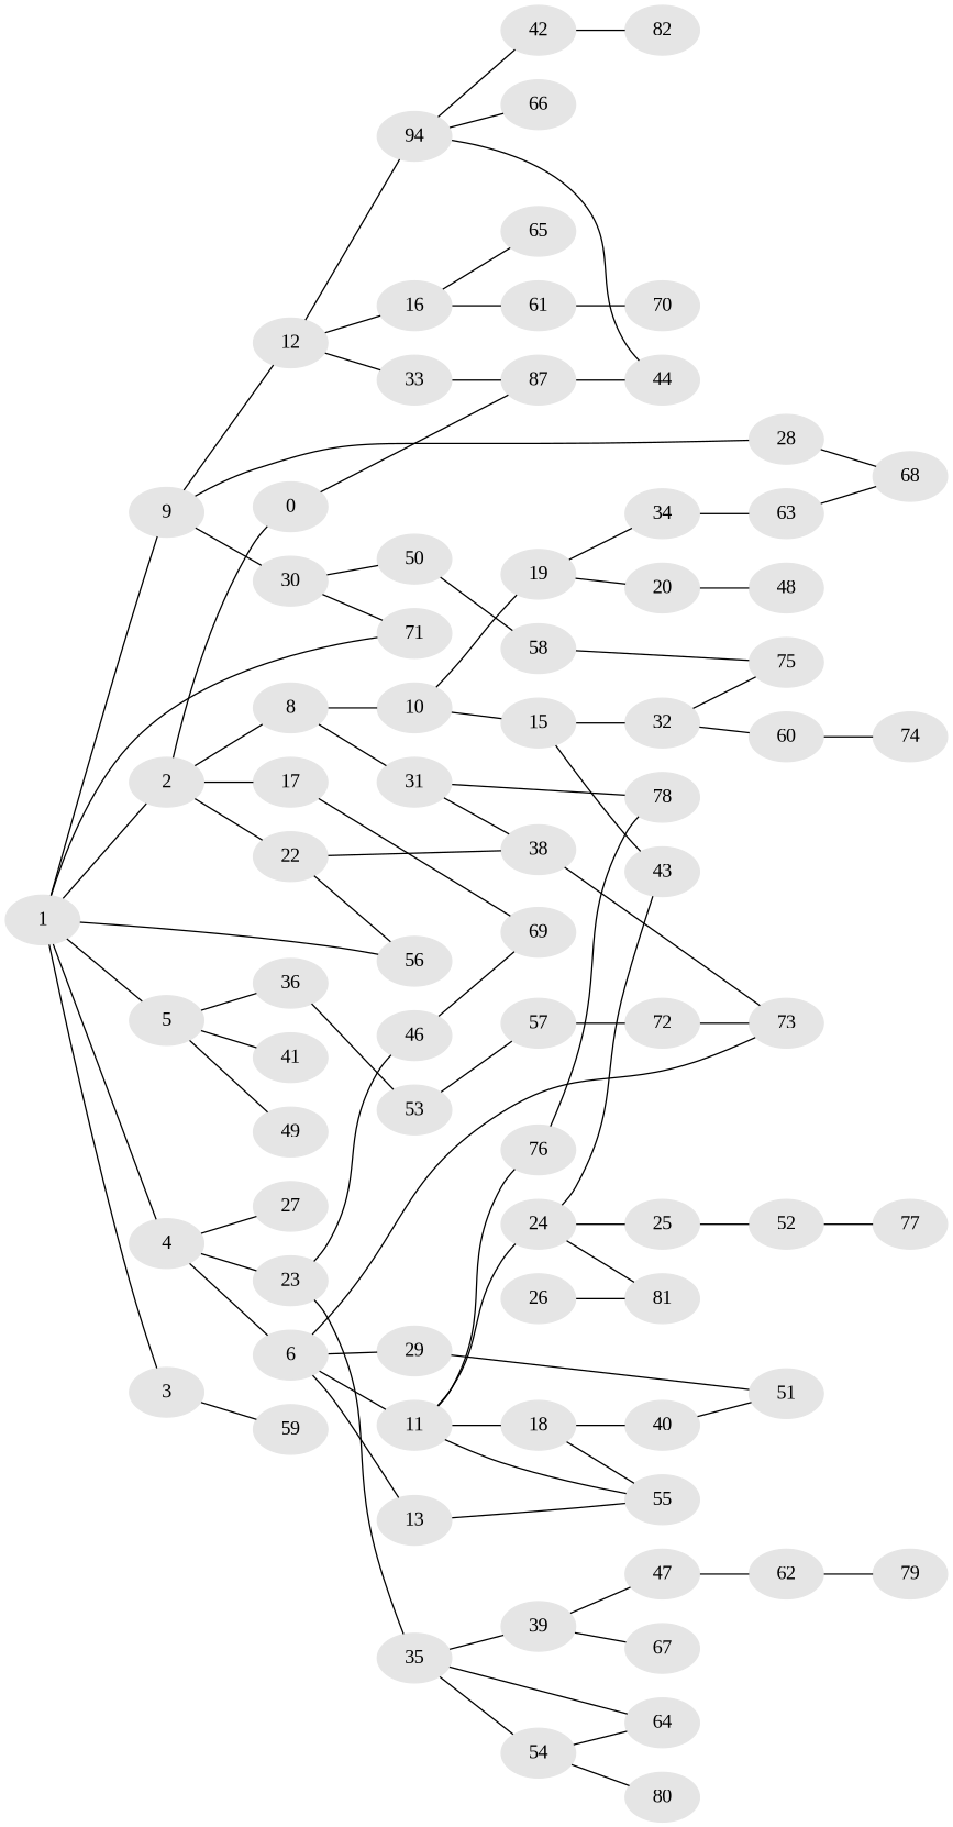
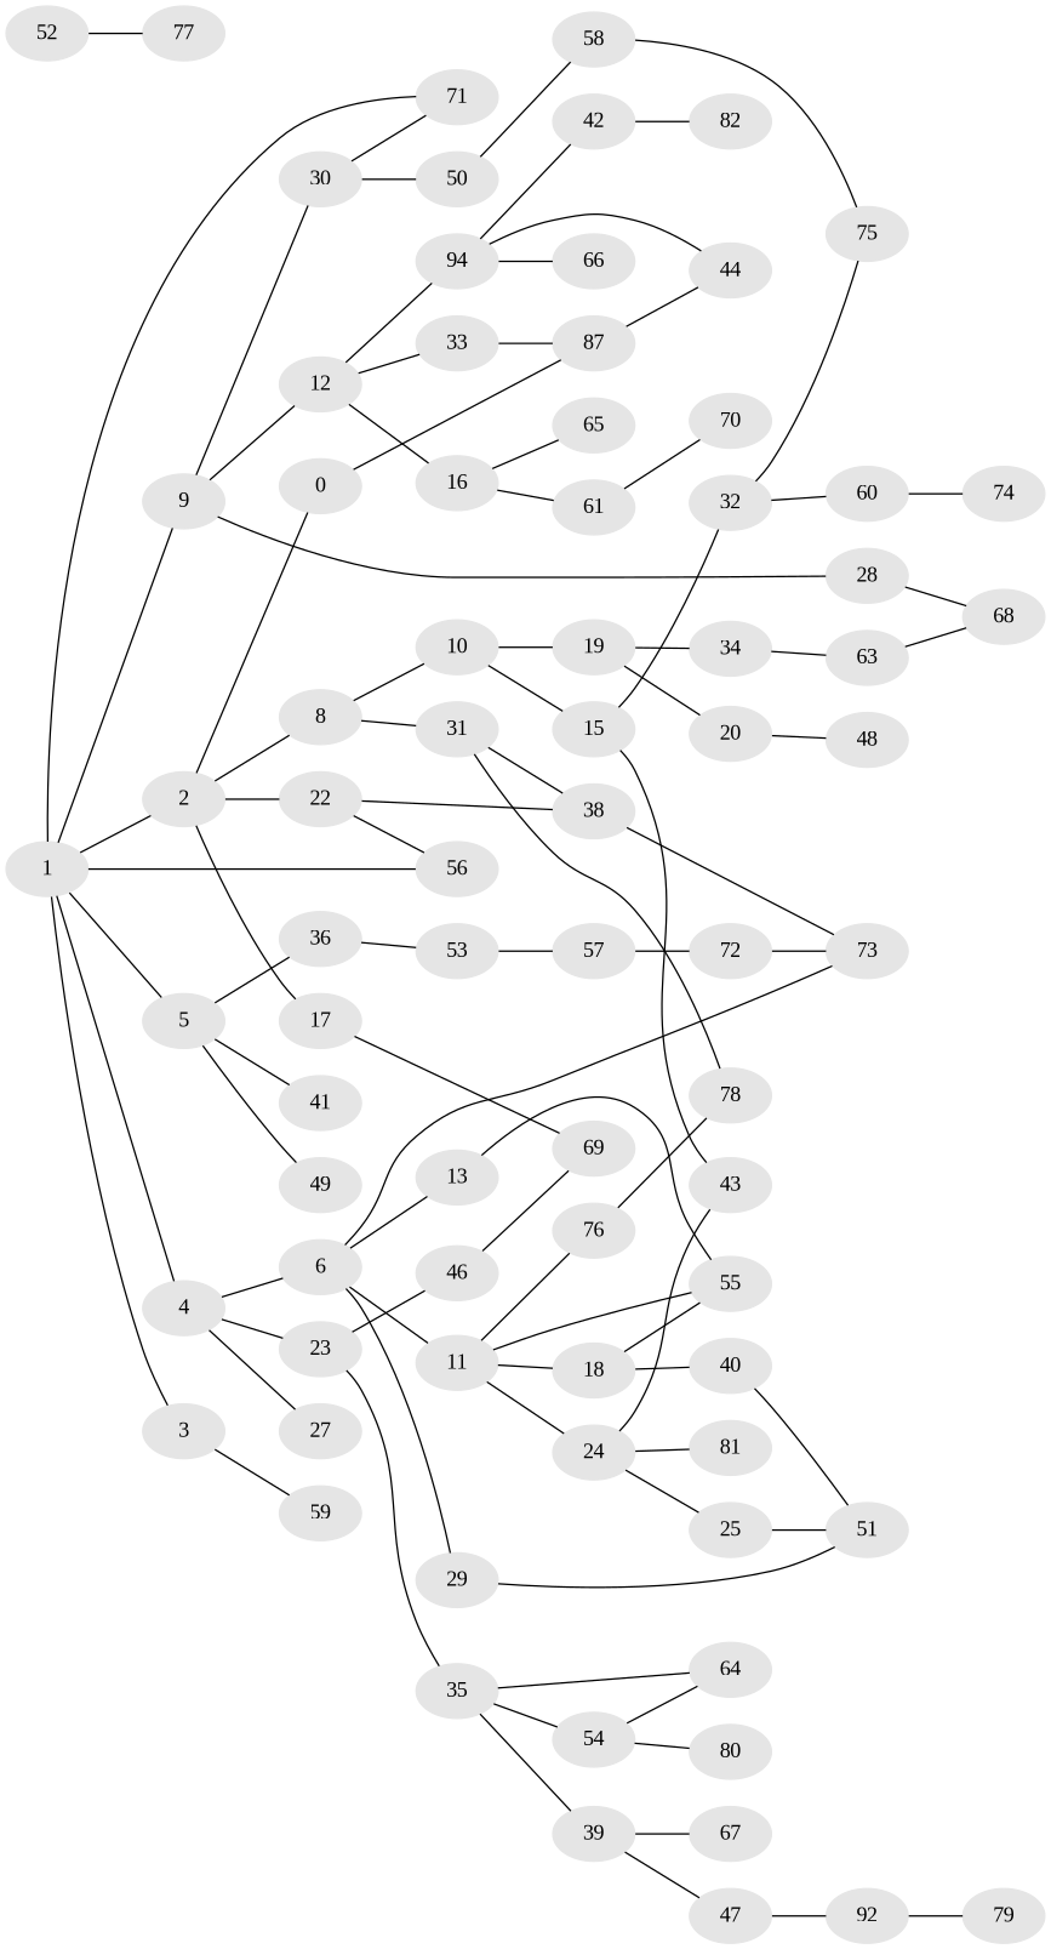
  graph {
    fontname="Liberation Serif"
    rankdir=LR
    node [color=gray90 fontname="Liberation Serif" style=filled]
    edge [fontname="Liberation Serif" weight=1.0]
    1
    2
    3
    4
    5
    9
    56
    71
    n9 [label=0]
    8
    17
    22
    59
    6
    23
    27
    36
    41
    49
    12
    28
    30
    n23 [label=87]
    10
    31
    69
    38
    11
    13
    29
    73
    35
    46
    53
    18
    24
    55
    76
    51
    44
    15
    19
    78
    n44 [label=94]
    16
    33
    68
    50
    32
    43
    20
    34
    40
    25
    81
    42
    66
    61
    65
    82
    60
    75
    70
    48
    63
-   26
    39
    54
    64
    52
    77
    58
    74
    47
    67
    80
    57
-   62
+   62 [label=92]
    79
    72
    1 -- 2
    1 -- 3
    1 -- 4
    1 -- 5
    1 -- 9
    1 -- 56
    1 -- 71
    2 -- n9
    2 -- 8
    2 -- 17
    2 -- 22
    3 -- 59
    4 -- 6
    4 -- 23
    4 -- 27
    5 -- 36
    5 -- 41
    5 -- 49
    9 -- 12
    9 -- 28
    9 -- 30
    n9 -- n23
    8 -- 10
    8 -- 31
    17 -- 69
    22 -- 56
    22 -- 38
    6 -- 11
    6 -- 13
    6 -- 29
    6 -- 73
    23 -- 35
    23 -- 46
    36 -- 53
    12 -- n44
    12 -- 16
    12 -- 33
    28 -- 68
    30 -- 71
    30 -- 50
    n23 -- 44
    10 -- 15
    10 -- 19
    31 -- 38
    31 -- 78
    38 -- 73
    11 -- 18 [weight=2.0]
    11 -- 24
    11 -- 55
    11 -- 76
    13 -- 55
    29 -- 51
    35 -- 39
    35 -- 54
    35 -- 64
    46 -- 69
    53 -- 57
    18 -- 55
    18 -- 40
    24 -- 43
    24 -- 25
    24 -- 81
    76 -- 78
    15 -- 32
    15 -- 43
    19 -- 20
    19 -- 34
    n44 -- 44
    n44 -- 42
    n44 -- 66
    16 -- 61
    16 -- 65
    33 -- n23
    50 -- 58
    32 -- 60
    32 -- 75
    20 -- 48
    34 -- 63
    40 -- 51
-   25 -- 52
+   25 -- 51
    42 -- 82
    61 -- 70
    60 -- 74
    63 -- 68
-   26 -- 81
    39 -- 47
    39 -- 67
    54 -- 64
    54 -- 80
    52 -- 77
    58 -- 75
    47 -- 62
    57 -- 72
    62 -- 79
    72 -- 73
  }
